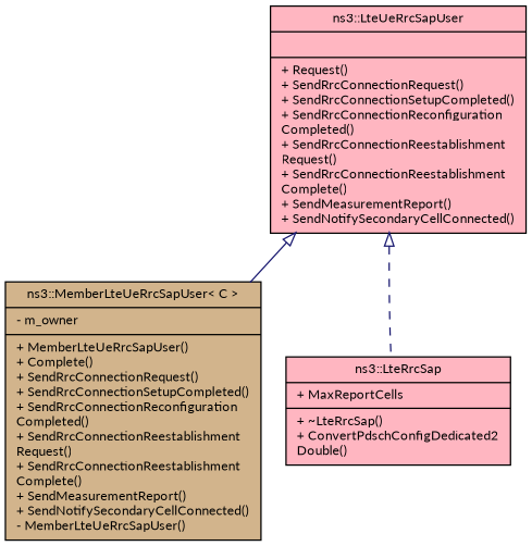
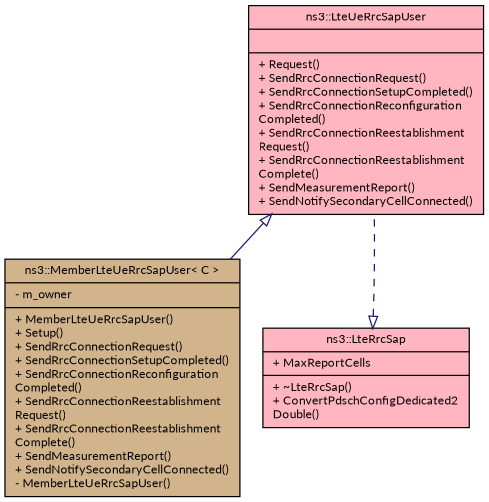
  digraph {
    fontname=Lato
    node [color=black fillcolor=lightpink fontname=Lato fontsize=10 shape=record style=filled]
    edge [arrowtail=onormal color=midnightblue dir=back fontname=Lato fontsize=10 labelfontname=Helvetica labelfontsize=10]
-   n1 [fillcolor=tan fontcolor=black height=0.2 label="{ns3::MemberLteUeRrcSapUser\< C \>\n|- m_owner\l|+ MemberLteUeRrcSapUser()\l+ Complete()\l+ SendRrcConnectionRequest()\l+ SendRrcConnectionSetupCompleted()\l+ SendRrcConnectionReconfiguration\lCompleted()\l+ SendRrcConnectionReestablishment\lRequest()\l+ SendRrcConnectionReestablishment\lComplete()\l+ SendMeasurementReport()\l+ SendNotifySecondaryCellConnected()\l- MemberLteUeRrcSapUser()\l}" width=0.4]
+   n1 [fillcolor=tan fontcolor=black height=0.2 label="{ns3::MemberLteUeRrcSapUser\< C \>\n|- m_owner\l|+ MemberLteUeRrcSapUser()\l+ Setup()\l+ SendRrcConnectionRequest()\l+ SendRrcConnectionSetupCompleted()\l+ SendRrcConnectionReconfiguration\lCompleted()\l+ SendRrcConnectionReestablishment\lRequest()\l+ SendRrcConnectionReestablishment\lComplete()\l+ SendMeasurementReport()\l+ SendNotifySecondaryCellConnected()\l- MemberLteUeRrcSapUser()\l}" width=0.4]
    n2 [height=0.2 label="{ns3::LteUeRrcSapUser\n||+ Request()\l+ SendRrcConnectionRequest()\l+ SendRrcConnectionSetupCompleted()\l+ SendRrcConnectionReconfiguration\lCompleted()\l+ SendRrcConnectionReestablishment\lRequest()\l+ SendRrcConnectionReestablishment\lComplete()\l+ SendMeasurementReport()\l+ SendNotifySecondaryCellConnected()\l}" width=0.4]
    n3 [height=0.2 label="{ns3::LteRrcSap\n|+ MaxReportCells\l|+ ~LteRrcSap()\l+ ConvertPdschConfigDedicated2\lDouble()\l}" width=0.4]
    n2 -> n1 [style=solid]
-   n2 -> n3 [style=dashed]
+   n3 -> n2 [style=dashed]
  }
